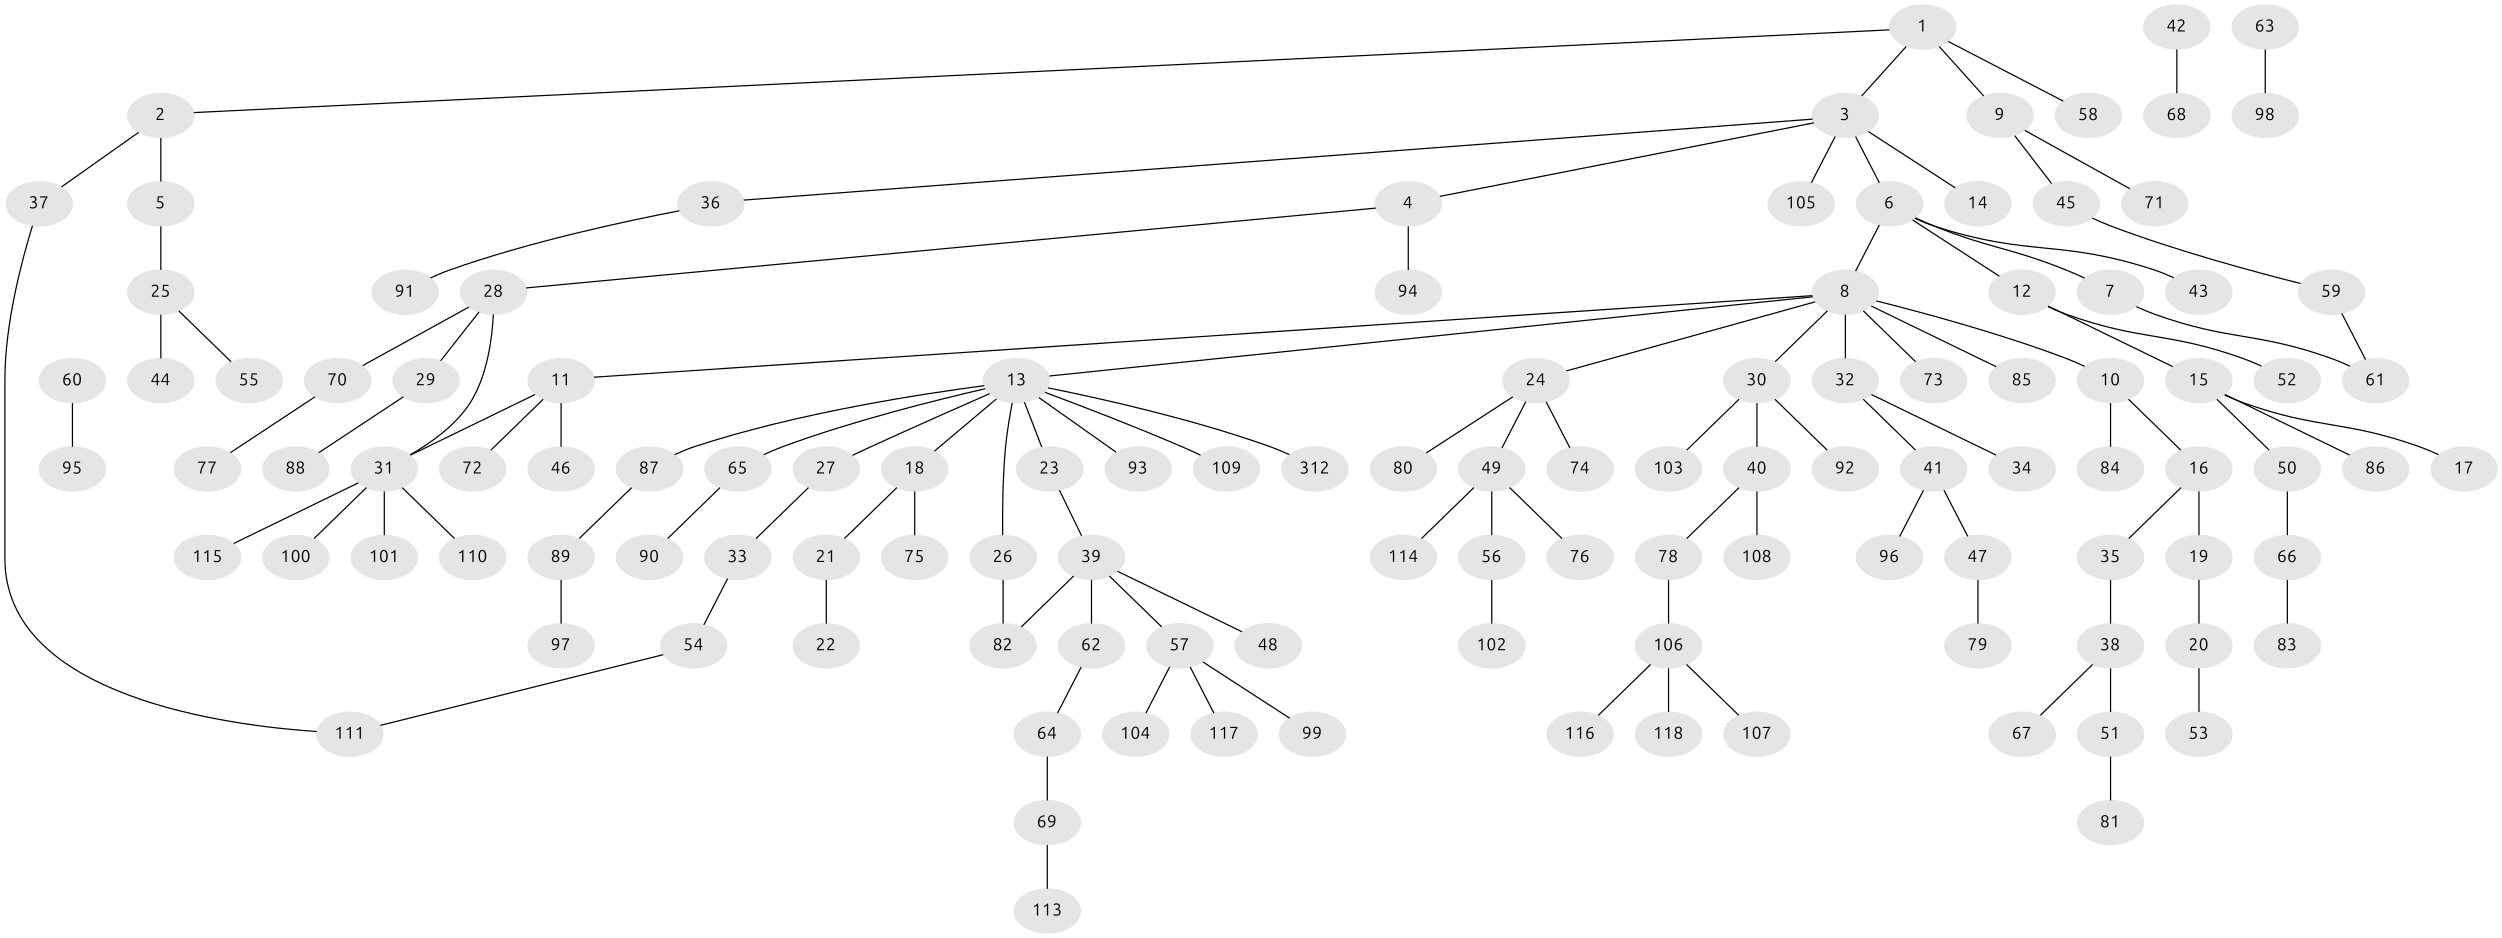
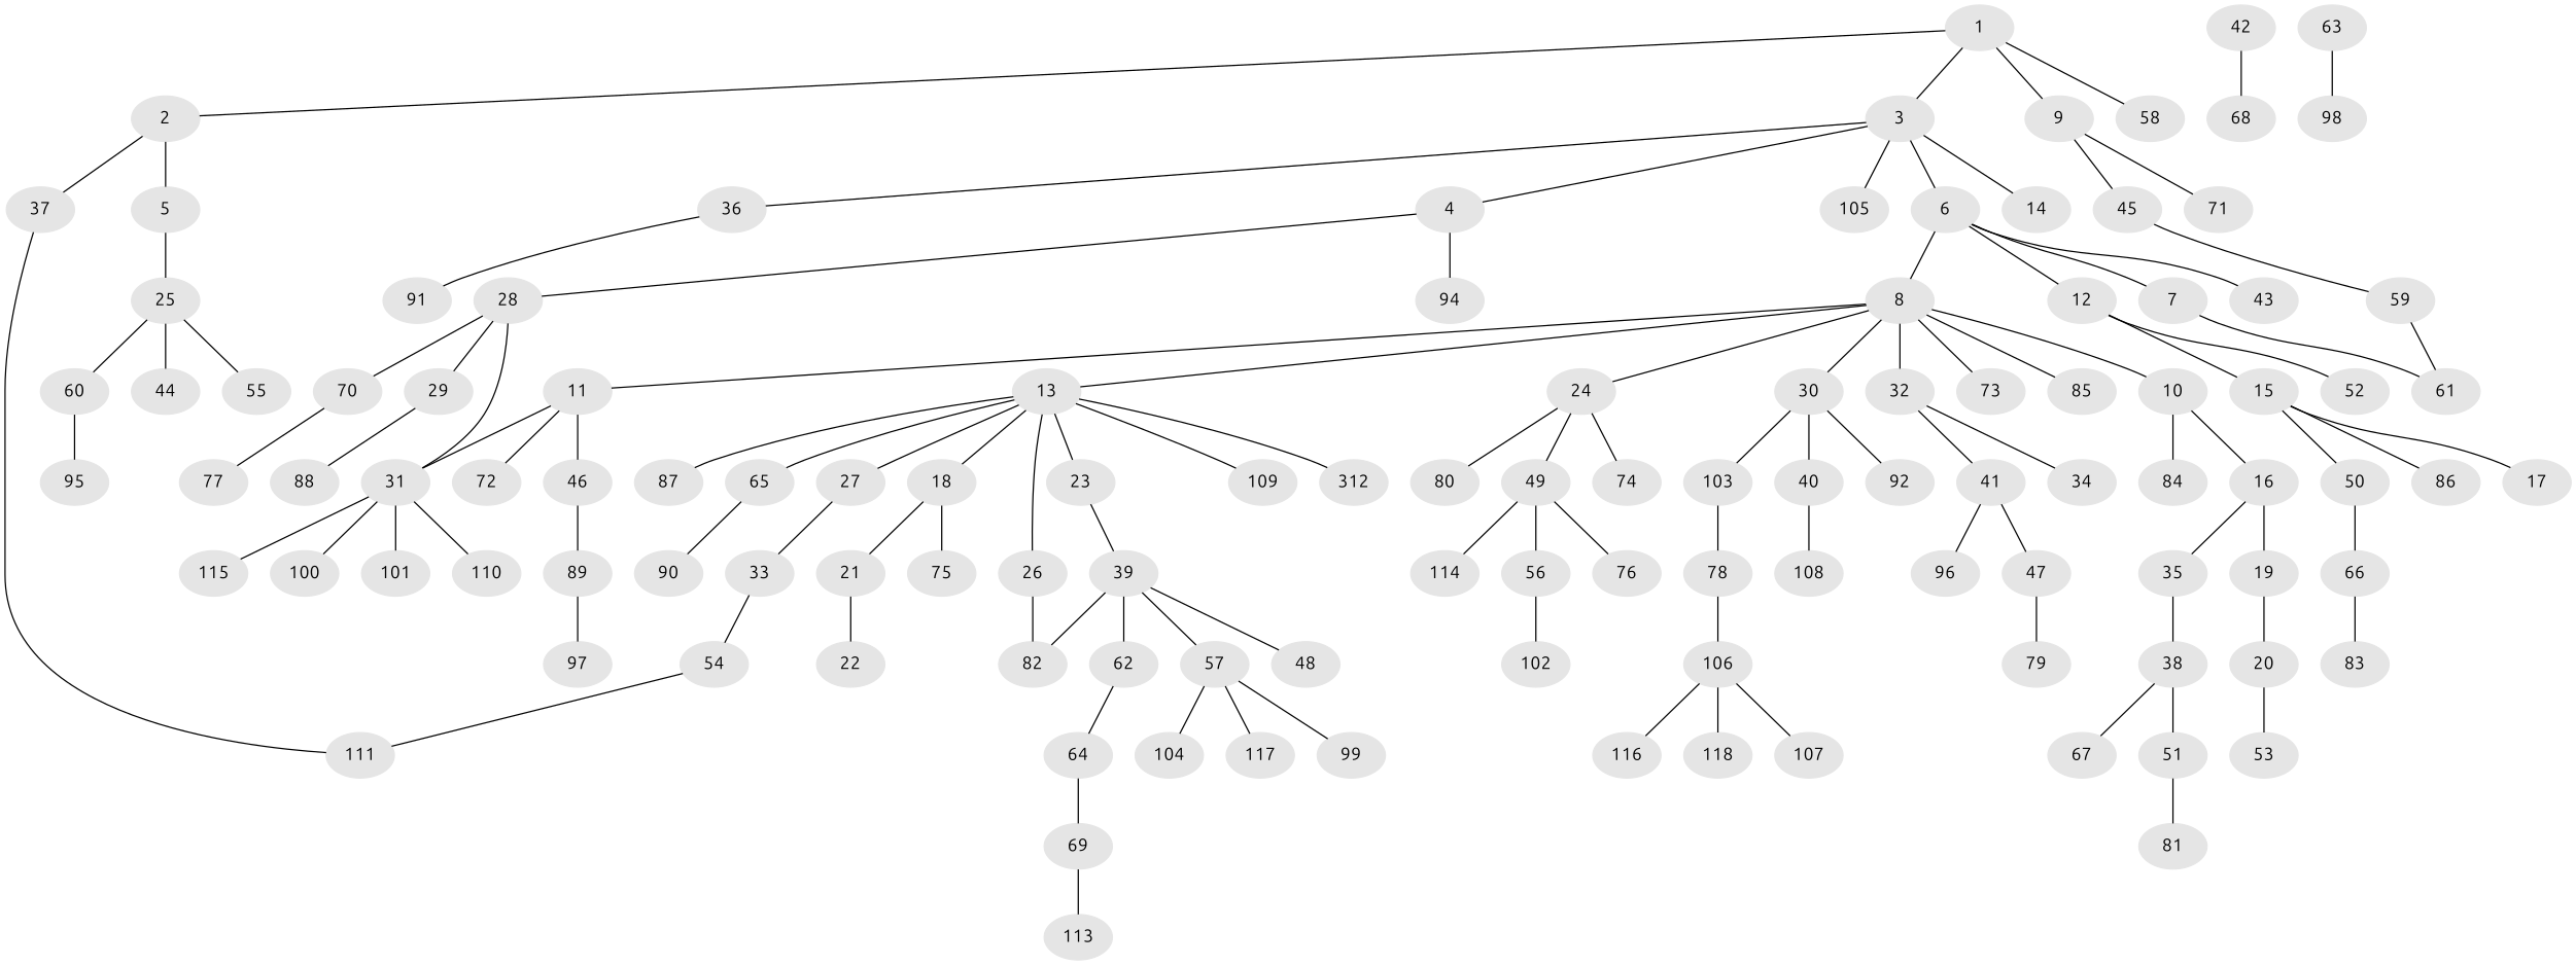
  graph {
    fontname=Ubuntu
    node [color=gray90 fontname=Ubuntu style=filled]
    edge [fontname=Ubuntu]
    1
    2
    3
    9
    58
    5
    37
    4
    6
    14
    36
    105
    45
    71
    25
    111
    28
    94
    7
    8
    12
    43
    91
    31
    29
    70
    44
    55
    60
    61
    10
    11
    13
    24
    30
    32
    73
    85
    15
    52
    16
    84
    46
    72
    18
    23
    26
    27
    65
-   93
    109
    n52 [label=312]
    87
    49
    74
    80
    40
    92
    103
    34
    41
    59
    19
    35
    100
    101
    110
    115
    89
    17
    50
    86
    21
    75
    39
    82
    33
    90
    66
    20
    38
    22
    53
    48
    57
    62
    56
    76
    114
    95
    54
    88
    77
    78
    108
    47
    96
    51
    67
    81
    42
    68
    99
    104
    117
    64
    106
    79
    97
    63
    98
    102
    83
    69
    113
    107
    116
    118
    1 -- 2
    1 -- 3
    1 -- 9
    1 -- 58
    2 -- 5
    2 -- 37
    3 -- 4
    3 -- 6
    3 -- 14
    3 -- 36
    3 -- 105
    9 -- 45
    9 -- 71
    5 -- 25
    37 -- 111
    4 -- 28
    4 -- 94
    6 -- 7
    6 -- 8
    6 -- 12
    6 -- 43
    36 -- 91
    45 -- 59
    25 -- 44
    25 -- 55
+   25 -- 60
    28 -- 31
    28 -- 29
    28 -- 70
    7 -- 61
    8 -- 10
    8 -- 11
    8 -- 13
    8 -- 24
    8 -- 30
    8 -- 32
    8 -- 73
    8 -- 85
    12 -- 15
    12 -- 52
    31 -- 100
    31 -- 101
    31 -- 110
    31 -- 115
    29 -- 88
    70 -- 77
    60 -- 95
    10 -- 16
    10 -- 84
    11 -- 31
    11 -- 46
    11 -- 72
    13 -- 18
    13 -- 23
    13 -- 26
    13 -- 27
    13 -- 65
-   13 -- 93
    13 -- 109
    13 -- n52
    13 -- 87
    24 -- 49
    24 -- 74
    24 -- 80
    30 -- 40
    30 -- 92
    30 -- 103
    32 -- 34
    32 -- 41
    15 -- 17
    15 -- 50
    15 -- 86
    16 -- 19
    16 -- 35
-   87 -- 89
+   46 -- 89
    18 -- 21
    18 -- 75
    23 -- 39
    26 -- 82
    27 -- 33
    65 -- 90
    49 -- 56
    49 -- 76
    49 -- 114
-   40 -- 78
+   103 -- 78
    40 -- 108
    41 -- 47
    41 -- 96
    59 -- 61
    19 -- 20
    35 -- 38
    89 -- 97
    50 -- 66
    21 -- 22
    39 -- 82
    39 -- 48
    39 -- 57
    39 -- 62
    33 -- 54
    66 -- 83
    20 -- 53
    38 -- 51
    38 -- 67
    57 -- 99
    57 -- 104
    57 -- 117
    62 -- 64
    56 -- 102
    54 -- 111
    78 -- 106
    47 -- 79
    51 -- 81
    42 -- 68
    64 -- 69
    106 -- 107
    106 -- 116
    106 -- 118
    63 -- 98
    69 -- 113
  }
